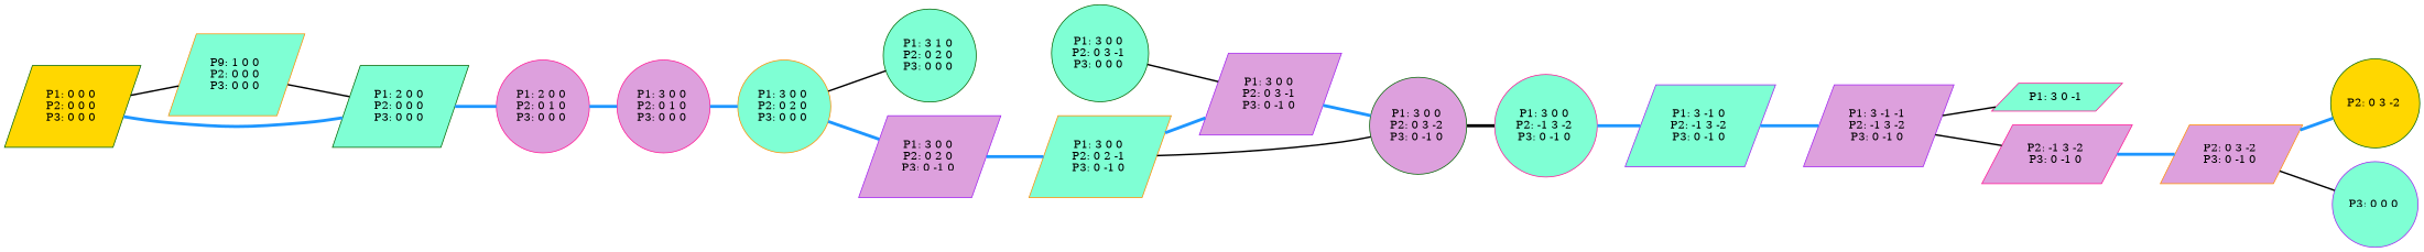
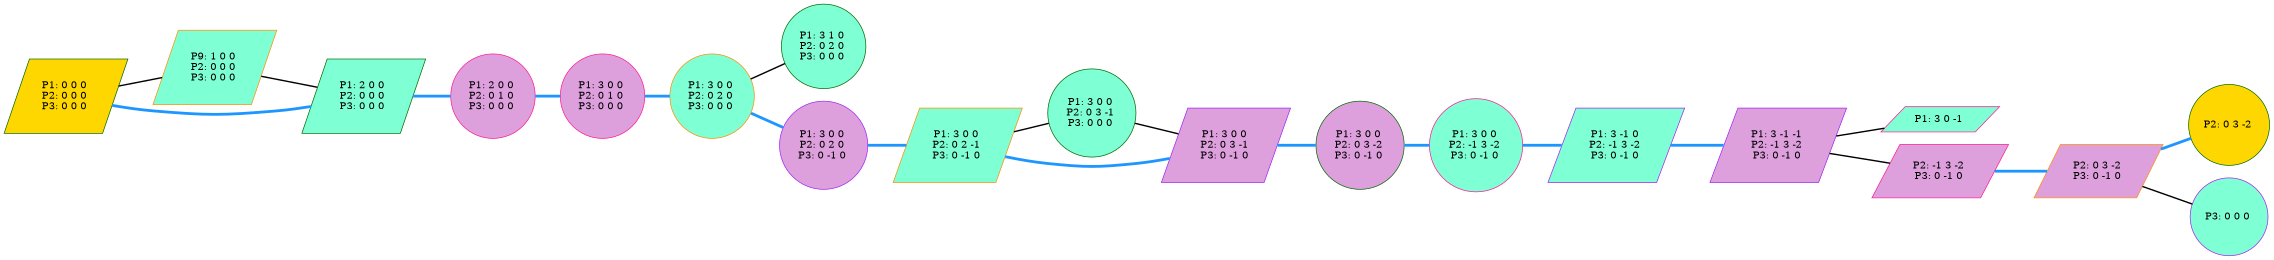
  graph {
    color=black
    rankdir=LR
    node [color=darkgreen fillcolor=aquamarine shape=parallelogram style=filled]
    edge [color="#1E96FF" style=bold penwidth=4.0]
    n1 [fillcolor=gold label="P1: 0 0 0 \nP2: 0 0 0 \nP3: 0 0 0 \n"]
    n2 [color=darkorange label="P9: 1 0 0 \nP2: 0 0 0 \nP3: 0 0 0 \n"]
    n3 [label="P1: 2 0 0 \nP2: 0 0 0 \nP3: 0 0 0 \n"]
    n4 [color=deeppink fillcolor=plum label="P1: 2 0 0 \nP2: 0 1 0 \nP3: 0 0 0 \n" shape=circle]
    n5 [color=deeppink fillcolor=plum label="P1: 3 0 0 \nP2: 0 1 0 \nP3: 0 0 0 \n" shape=circle]
    n6 [color=darkorange label="P1: 3 0 0 \nP2: 0 2 0 \nP3: 0 0 0 \n" shape=circle]
    n7 [label="P1: 3 1 0 \nP2: 0 2 0 \nP3: 0 0 0 \n" shape=circle]
-   n8 [color=purple fillcolor=plum label="P1: 3 0 0 \nP2: 0 2 0 \nP3: 0 -1 0 \n"]
+   n8 [color=purple fillcolor=plum label="P1: 3 0 0 \nP2: 0 2 0 \nP3: 0 -1 0 \n" shape=circle]
    n9 [color=darkorange label="P1: 3 0 0 \nP2: 0 2 -1 \nP3: 0 -1 0 \n"]
    n10 [label="P1: 3 0 0 \nP2: 0 3 -1 \nP3: 0 0 0 \n" shape=circle]
    n11 [color=purple fillcolor=plum label="P1: 3 0 0 \nP2: 0 3 -1 \nP3: 0 -1 0 \n"]
    n12 [fillcolor=plum label="P1: 3 0 0 \nP2: 0 3 -2 \nP3: 0 -1 0 \n" shape=circle]
    n13 [color=deeppink label="P1: 3 0 0 \nP2: -1 3 -2 \nP3: 0 -1 0 \n" shape=circle]
    n14 [color=purple label="P1: 3 -1 0 \nP2: -1 3 -2 \nP3: 0 -1 0 \n"]
    n15 [color=purple fillcolor=plum label="P1: 3 -1 -1 \nP2: -1 3 -2 \nP3: 0 -1 0 \n"]
    n16 [color=deeppink label="P1: 3 0 -1 \n"]
    n17 [color=deeppink fillcolor=plum label="P2: -1 3 -2 \nP3: 0 -1 0 \n"]
    n18 [color=darkorange fillcolor=plum label="P2: 0 3 -2 \nP3: 0 -1 0 \n"]
    n19 [fillcolor=gold label="P2: 0 3 -2 \n" shape=circle]
    n20 [color=purple label="P3: 0 0 0 \n" shape=circle]
    n1 -- n2 [color=black penwidth=""]
    n1 -- n3
    n2 -- n3 [color=black penwidth=""]
    n3 -- n4
    n4 -- n5
    n5 -- n6
    n6 -- n7 [color=black penwidth=""]
    n6 -- n8
    n8 -- n9
-   n9 -- n12 [color=black penwidth=""]
+   n9 -- n10 [color=black penwidth=""]
    n9 -- n11
    n10 -- n11 [color=black penwidth=""]
    n11 -- n12
-   n12 -- n13 [color=black]
+   n12 -- n13
    n13 -- n14
    n14 -- n15
    n15 -- n16 [color=black penwidth=""]
    n15 -- n17 [color=black penwidth=""]
    n17 -- n18
    n18 -- n19
    n18 -- n20 [color=black penwidth=""]
  }
